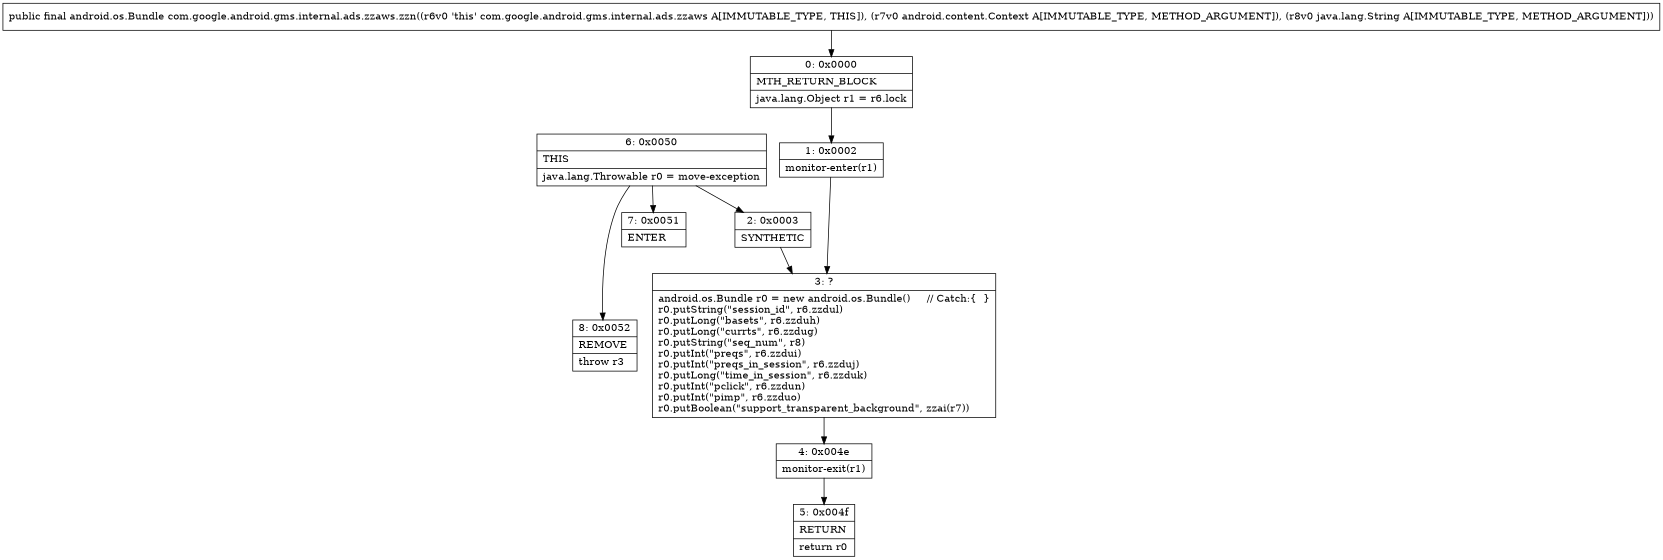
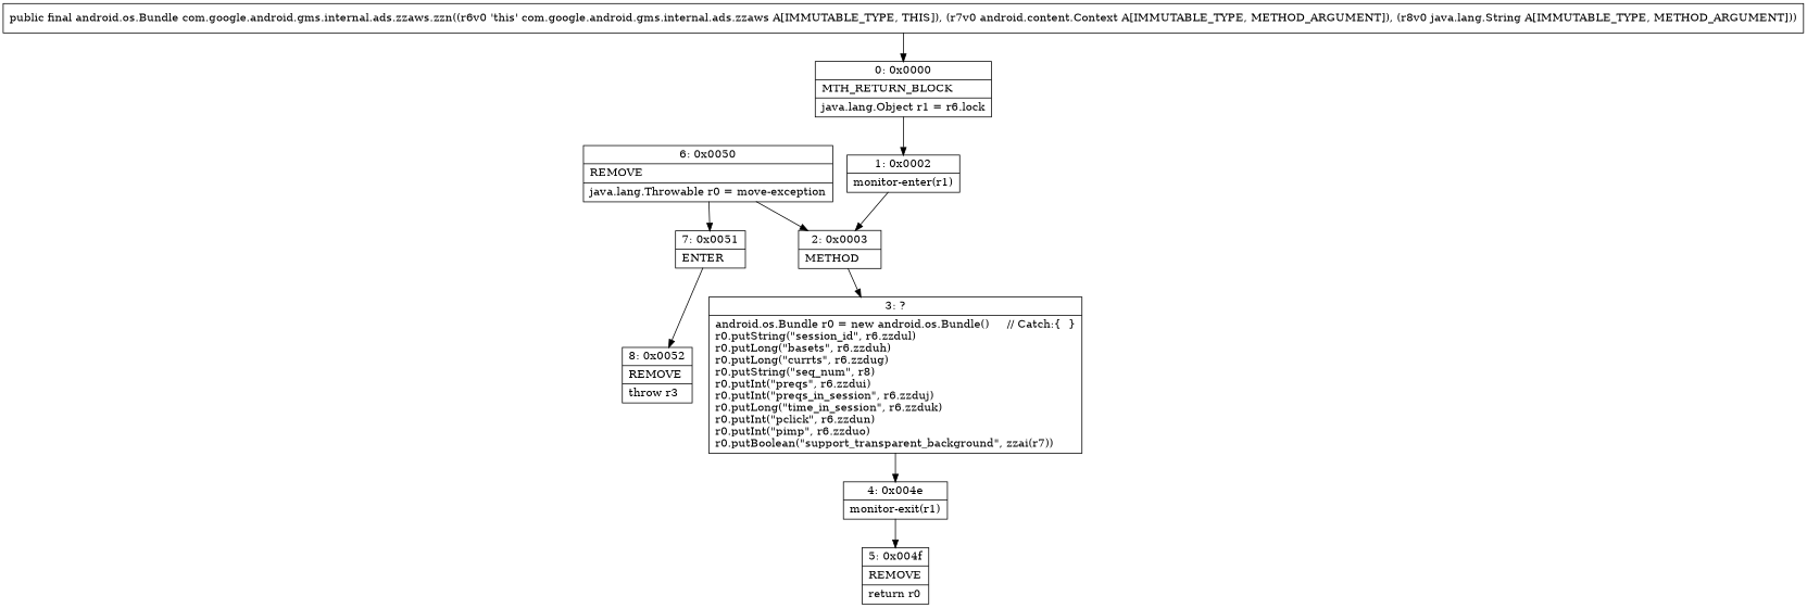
  digraph {
    node [shape=record]
    n1 [label="{0\:\ 0x0000|MTH_RETURN_BLOCK\l|java.lang.Object r1 = r6.lock\l}"]
    n2 [label="{1\:\ 0x0002|monitor\-enter(r1)\l}"]
-   n3 [label="{2\:\ 0x0003|SYNTHETIC\l}"]
+   n3 [label="{2\:\ 0x0003|METHOD\l}"]
    n4 [label="{3\:\ ?|android.os.Bundle r0 = new android.os.Bundle()     \/\/ Catch:\{  \}\lr0.putString(\"session_id\", r6.zzdul)\lr0.putLong(\"basets\", r6.zzduh)\lr0.putLong(\"currts\", r6.zzdug)\lr0.putString(\"seq_num\", r8)\lr0.putInt(\"preqs\", r6.zzdui)\lr0.putInt(\"preqs_in_session\", r6.zzduj)\lr0.putLong(\"time_in_session\", r6.zzduk)\lr0.putInt(\"pclick\", r6.zzdun)\lr0.putInt(\"pimp\", r6.zzduo)\lr0.putBoolean(\"support_transparent_background\", zzai(r7))\l}"]
    n5 [label="{4\:\ 0x004e|monitor\-exit(r1)\l}"]
-   n6 [label="{6\:\ 0x0050|THIS\l|java.lang.Throwable r0 = move\-exception\l}"]
+   n6 [label="{6\:\ 0x0050|REMOVE\l|java.lang.Throwable r0 = move\-exception\l}"]
    n7 [label="{7\:\ 0x0051|ENTER\l}"]
-   n8 [label="{5\:\ 0x004f|RETURN\l|return r0\l}"]
+   n8 [label="{5\:\ 0x004f|REMOVE\l|return r0\l}"]
    n9 [label="{8\:\ 0x0052|REMOVE\l|throw r3\l}"]
    n10 [label="{public final android.os.Bundle com.google.android.gms.internal.ads.zzaws.zzn((r6v0 'this' com.google.android.gms.internal.ads.zzaws A[IMMUTABLE_TYPE, THIS]), (r7v0 android.content.Context A[IMMUTABLE_TYPE, METHOD_ARGUMENT]), (r8v0 java.lang.String A[IMMUTABLE_TYPE, METHOD_ARGUMENT])) }"]
    n1 -> n2
-   n2 -> n4
+   n2 -> n3
    n3 -> n4
    n4 -> n5
    n5 -> n8
    n6 -> n3
    n6 -> n7
-   n6 -> n9
+   n7 -> n9
    n10 -> n1
  }
